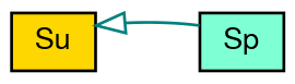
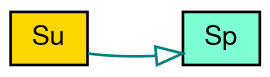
  digraph {
    rankdir=LR
    node [color=black fontname=FreeSans fontsize=10 shape=record style=filled]
    n1 [fillcolor=gold fontcolor=black height=0.2 label=Su width=0.4]
    n2 [height=0.2 label=Sp width=0.4 fillcolor=aquamarine]
-   n2 -> n1 [color=teal fontname=FreeSans fontsize=10 labelfontname=FreeSans labelfontsize=10 style=solid arrowhead=onormal]
+   n1 -> n2 [color=teal fontname=FreeSans fontsize=10 labelfontname=FreeSans labelfontsize=10 style=solid arrowhead=onormal]
  }
